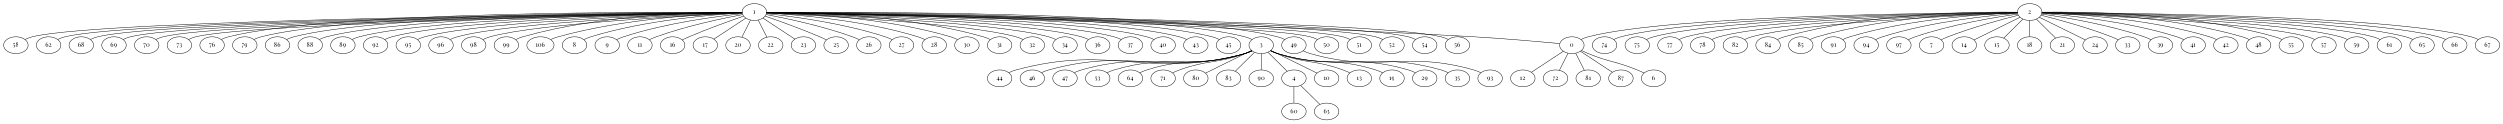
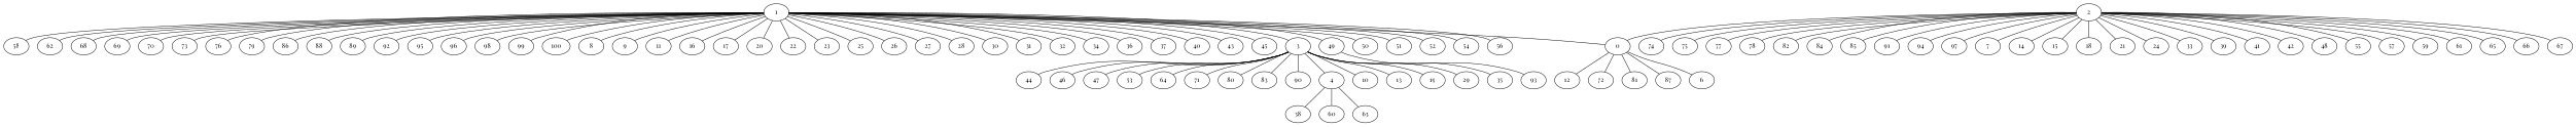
  graph {
    fontname="Playfair Display"
    node [fontname="Playfair Display"]
    edge [dir=none fontname="Playfair Display"]
    n1 [height=0.51389 label=1 width=0.75]
    n2 [height=0.51389 label=3 width=0.75]
    n3 [height=0.51389 label=0 width=0.75]
    n4 [height=0.51389 label=8 width=0.75]
    n5 [height=0.51389 label=9 width=0.75]
    n6 [height=0.51389 label=11 width=0.75]
    n7 [height=0.51389 label=16 width=0.75]
    n8 [height=0.51389 label=17 width=0.75]
    n9 [height=0.51389 label=20 width=0.75]
    n10 [height=0.51389 label=22 width=0.75]
    n11 [height=0.51389 label=23 width=0.75]
    n12 [height=0.51389 label=25 width=0.75]
    n13 [height=0.51389 label=26 width=0.75]
    n14 [height=0.51389 label=27 width=0.75]
    n15 [height=0.51389 label=28 width=0.75]
    n16 [height=0.51389 label=30 width=0.75]
    n17 [height=0.51389 label=31 width=0.75]
    n18 [height=0.51389 label=32 width=0.75]
    n19 [height=0.51389 label=34 width=0.75]
    n20 [height=0.51389 label=36 width=0.75]
    n21 [height=0.51389 label=37 width=0.75]
    n22 [height=0.51389 label=40 width=0.75]
    n23 [height=0.51389 label=43 width=0.75]
    n24 [height=0.51389 label=45 width=0.75]
    n25 [height=0.51389 label=49 width=0.75]
    n26 [height=0.51389 label=50 width=0.75]
    n27 [height=0.51389 label=51 width=0.75]
    n28 [height=0.51389 label=52 width=0.75]
    n29 [height=0.51389 label=54 width=0.75]
    n30 [height=0.51389 label=56 width=0.75]
    n31 [height=0.51389 label=58 width=0.75]
    n32 [height=0.51389 label=62 width=0.75]
    n33 [height=0.51389 label=68 width=0.75]
    n34 [height=0.51389 label=69 width=0.75]
    n35 [height=0.51389 label=70 width=0.75]
    n36 [height=0.51389 label=73 width=0.75]
    n37 [height=0.51389 label=76 width=0.75]
    n38 [height=0.51389 label=79 width=0.75]
    n39 [height=0.51389 label=86 width=0.75]
    n40 [height=0.51389 label=88 width=0.75]
    n41 [height=0.51389 label=89 width=0.75]
    n42 [height=0.51389 label=92 width=0.75]
    n43 [height=0.51389 label=95 width=0.75]
    n44 [height=0.51389 label=96 width=0.75]
    n45 [height=0.51389 label=98 width=0.75]
    n46 [height=0.51389 label=99 width=0.75]
-   n47 [height=0.51389 label=106 width=0.83333]
+   n47 [height=0.51389 label=100 width=0.83333]
    n48 [height=0.51389 label=4 width=0.75]
    n49 [height=0.51389 label=10 width=0.75]
    n50 [height=0.51389 label=13 width=0.75]
    n51 [height=0.51389 label=19 width=0.75]
    n52 [height=0.51389 label=29 width=0.75]
    n53 [height=0.51389 label=35 width=0.75]
    n54 [height=0.51389 label=44 width=0.75]
    n55 [height=0.51389 label=46 width=0.75]
    n56 [height=0.51389 label=47 width=0.75]
    n57 [height=0.51389 label=53 width=0.75]
    n58 [height=0.51389 label=64 width=0.75]
    n59 [height=0.51389 label=71 width=0.75]
    n60 [height=0.51389 label=80 width=0.75]
    n61 [height=0.51389 label=83 width=0.75]
    n62 [height=0.51389 label=90 width=0.75]
    n63 [height=0.51389 label=6 width=0.75]
    n64 [height=0.51389 label=12 width=0.75]
    n65 [height=0.51389 label=72 width=0.75]
    n66 [height=0.51389 label=81 width=0.75]
    n67 [height=0.51389 label=87 width=0.75]
    n68 [height=0.51389 label=93 width=0.75]
    n69 [height=0.51389 label=2 width=0.75]
    n70 [height=0.51389 label=7 width=0.75]
    n71 [height=0.51389 label=14 width=0.75]
    n72 [height=0.51389 label=15 width=0.75]
    n73 [height=0.51389 label=18 width=0.75]
    n74 [height=0.51389 label=21 width=0.75]
    n75 [height=0.51389 label=24 width=0.75]
    n76 [height=0.51389 label=33 width=0.75]
    n77 [height=0.51389 label=39 width=0.75]
    n78 [height=0.51389 label=41 width=0.75]
    n79 [height=0.51389 label=42 width=0.75]
    n80 [height=0.51389 label=48 width=0.75]
    n81 [height=0.51389 label=55 width=0.75]
    n82 [height=0.51389 label=57 width=0.75]
    n83 [height=0.51389 label=59 width=0.75]
    n84 [height=0.51389 label=61 width=0.75]
    n85 [height=0.51389 label=65 width=0.75]
    n86 [height=0.51389 label=66 width=0.75]
    n87 [height=0.51389 label=67 width=0.75]
    n88 [height=0.51389 label=74 width=0.75]
    n89 [height=0.51389 label=75 width=0.75]
    n90 [height=0.51389 label=77 width=0.75]
    n91 [height=0.51389 label=78 width=0.75]
    n92 [height=0.51389 label=82 width=0.75]
    n93 [height=0.51389 label=84 width=0.75]
    n94 [height=0.51389 label=85 width=0.75]
    n95 [height=0.51389 label=91 width=0.75]
    n96 [height=0.51389 label=94 width=0.75]
    n97 [height=0.51389 label=97 width=0.75]
+   n98 [height=0.51389 label=38 width=0.75]
    n99 [height=0.51389 label=60 width=0.75]
    n100 [height=0.51389 label=63 width=0.75]
    n1 -- n2
    n1 -- n3
    n1 -- n4
    n1 -- n5
    n1 -- n6
    n1 -- n7
    n1 -- n8
    n1 -- n9
    n1 -- n10
    n1 -- n11
    n1 -- n12
    n1 -- n13
    n1 -- n14
    n1 -- n15
    n1 -- n16
    n1 -- n17
    n1 -- n18
    n1 -- n19
    n1 -- n20
    n1 -- n21
    n1 -- n22
    n1 -- n23
    n1 -- n24
    n1 -- n25
    n1 -- n26
    n1 -- n27
    n1 -- n28
    n1 -- n29
    n1 -- n30
    n1 -- n31
    n1 -- n32
    n1 -- n33
    n1 -- n34
    n1 -- n35
    n1 -- n36
    n1 -- n37
    n1 -- n38
    n1 -- n39
    n1 -- n40
    n1 -- n41
    n1 -- n42
    n1 -- n43
    n1 -- n44
    n1 -- n45
    n1 -- n46
    n1 -- n47
    n2 -- n48
    n2 -- n49
    n2 -- n50
    n2 -- n51
    n2 -- n52
    n2 -- n53
    n2 -- n54
    n2 -- n55
    n2 -- n56
    n2 -- n57
    n2 -- n58
    n2 -- n59
    n2 -- n60
    n2 -- n61
    n2 -- n62
    n3 -- n63
    n3 -- n64
    n3 -- n65
    n3 -- n66
    n3 -- n67
    n25 -- n68
+   n48 -- n98
    n48 -- n99
    n48 -- n100
    n69 -- n3
    n69 -- n70
    n69 -- n71
    n69 -- n72
    n69 -- n73
    n69 -- n74
    n69 -- n75
    n69 -- n76
    n69 -- n77
    n69 -- n78
    n69 -- n79
    n69 -- n80
    n69 -- n81
    n69 -- n82
    n69 -- n83
    n69 -- n84
    n69 -- n85
    n69 -- n86
    n69 -- n87
    n69 -- n88
    n69 -- n89
    n69 -- n90
    n69 -- n91
    n69 -- n92
    n69 -- n93
    n69 -- n94
    n69 -- n95
    n69 -- n96
    n69 -- n97
  }
